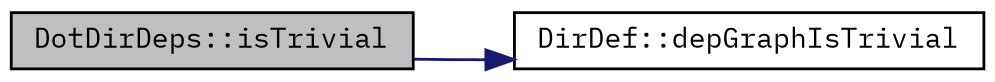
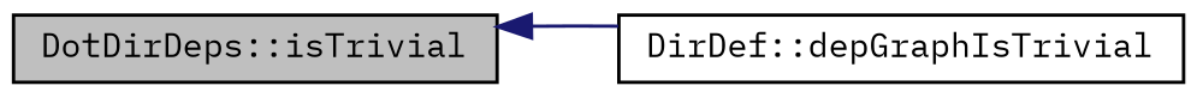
  digraph {
    rankdir=LR
    fontname="IBM Plex Mono"
    node [color=black fontname="IBM Plex Mono" fontsize=10 shape=record style=filled]
    n1 [fillcolor=grey75 fontcolor=black height=0.2 label="DotDirDeps::isTrivial" width=0.4]
    n2 [fillcolor=white height=0.2 label="DirDef::depGraphIsTrivial" width=0.4]
-   n1 -> n2 [color=midnightblue fontname="IBM Plex Mono" fontsize=10 labelfontname=Helvetica labelfontsize=10 style=solid]
+   n2 -> n1 [color=midnightblue fontname="IBM Plex Mono" fontsize=10 labelfontname=Helvetica labelfontsize=10 style=solid]
  }
